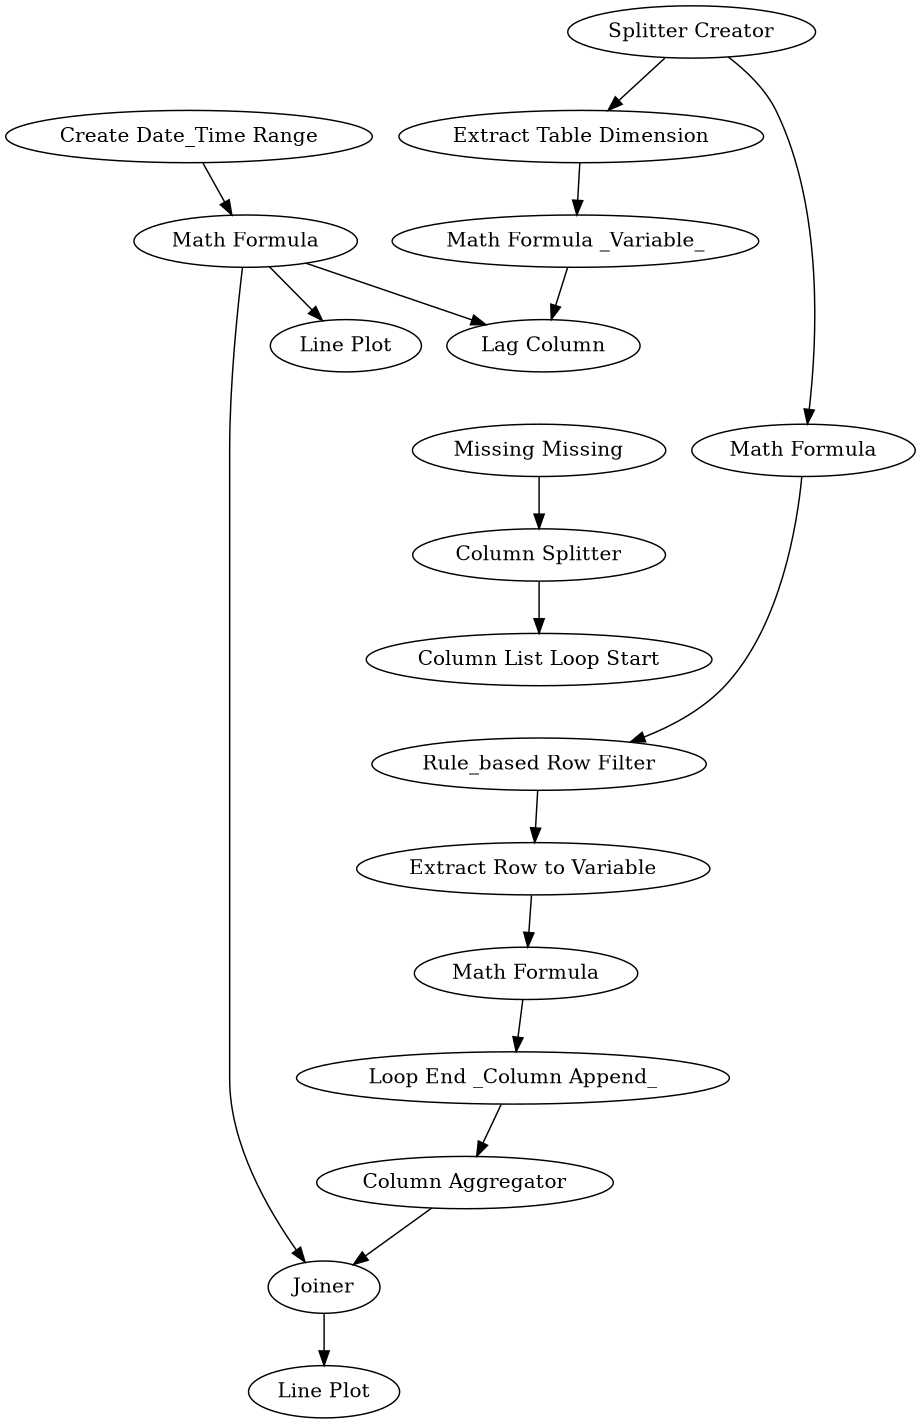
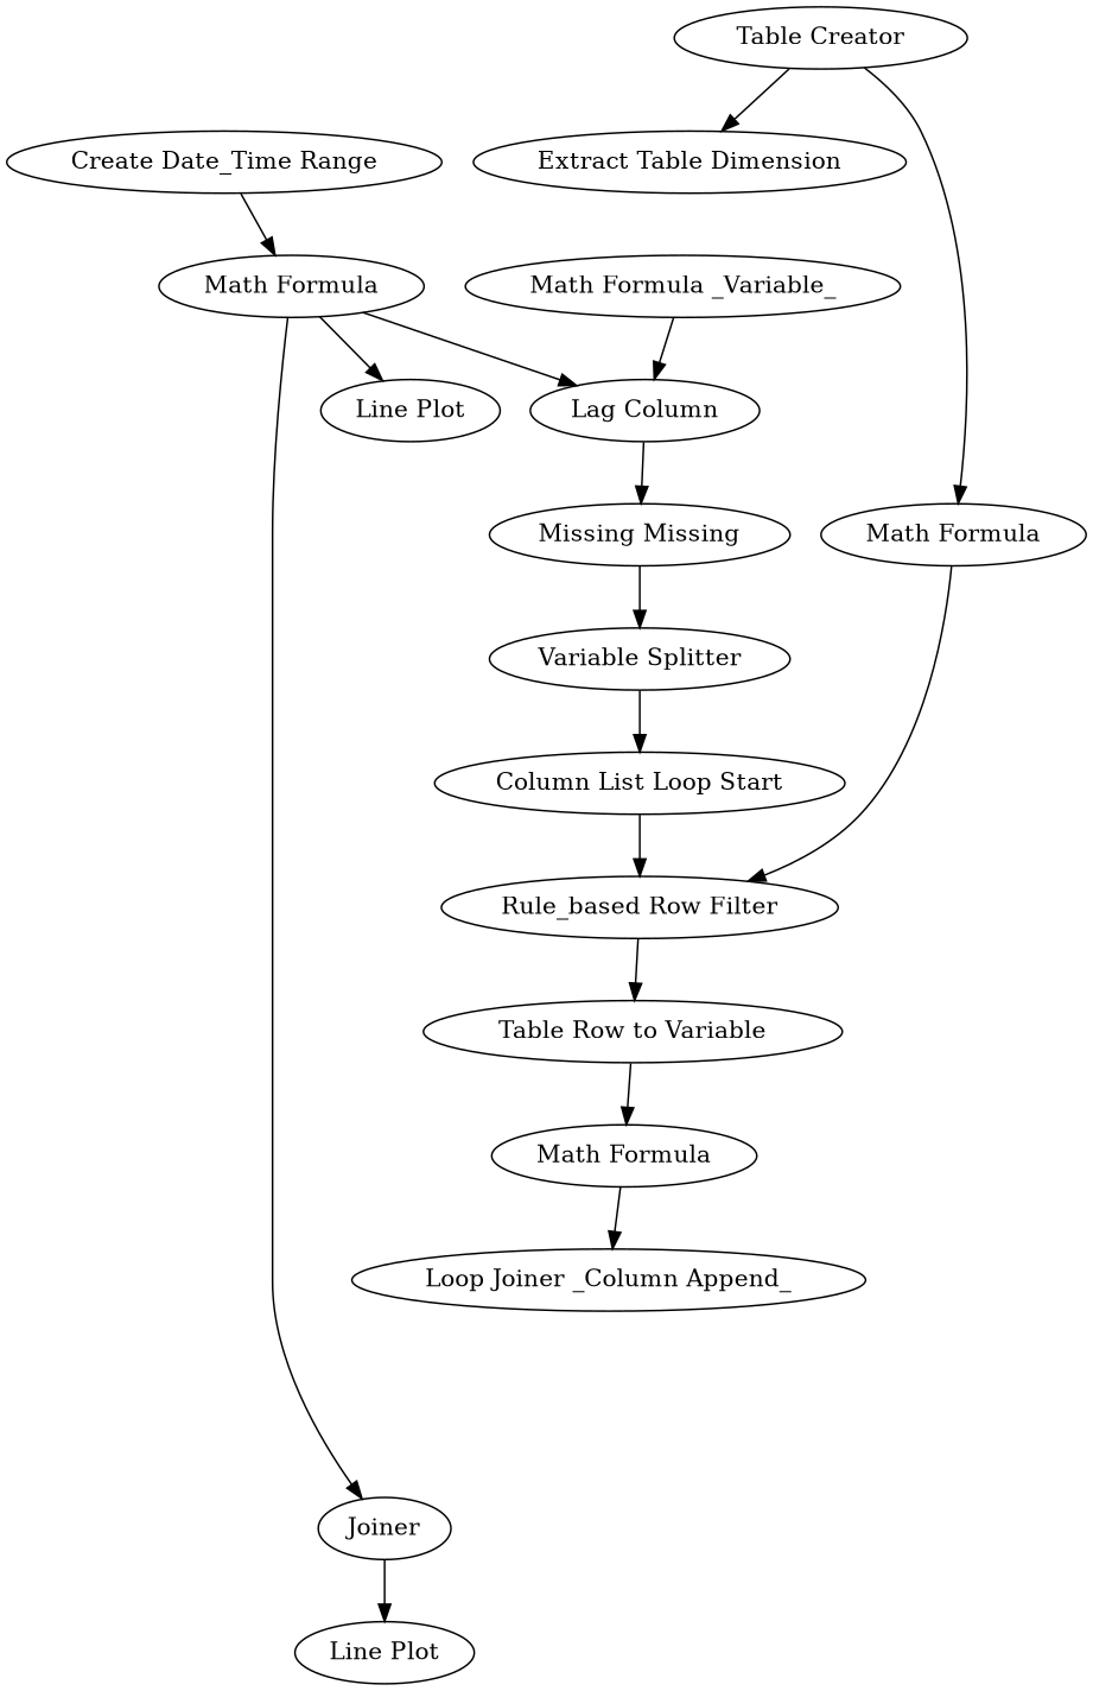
  digraph {
    rankdir=TB
    n1 [label="Create Date_Time Range"]
    n2 [label="Math Formula"]
    n3 [label=Joiner]
    n4 [label="Lag Column"]
    n5 [label="Line Plot"]
    n6 [label="Line Plot"]
    n7 [label="Missing Missing"]
    n8 [label="Math Formula"]
    n9 [label="Rule_based Row Filter"]
-   n10 [label="Extract Row to Variable"]
+   n10 [label="Table Row to Variable"]
    n11 [label="Math Formula"]
-   n12 [label="Column Aggregator"]
    n13 [label="Extract Table Dimension"]
    n14 [label="Math Formula _Variable_"]
-   n15 [label="Loop End _Column Append_"]
+   n15 [label="Loop Joiner _Column Append_"]
    n16 [label="Column List Loop Start"]
-   n17 [label="Splitter Creator"]
-   n18 [label="Column Splitter"]
+   n17 [label="Table Creator"]
+   n18 [label="Variable Splitter"]
    n1 -> n2
    n2 -> n3
    n2 -> n4
    n2 -> n5
    n3 -> n6
+   n4 -> n7
    n7 -> n18
    n8 -> n9
    n9 -> n10
    n10 -> n11
    n11 -> n15
-   n12 -> n3
-   n13 -> n14
    n14 -> n4
-   n15 -> n12
+   n16 -> n9
    n17 -> n8
    n17 -> n13
    n18 -> n16
  }
